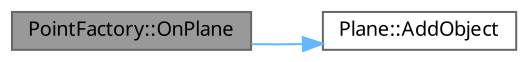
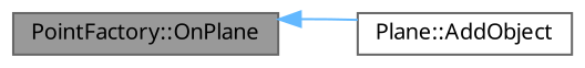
  digraph {
    rankdir=LR
    fontname="Noto Sans"
    node [fontname="Noto Sans" fontsize=10 shape=box style=filled]
    n1 [color=gray40 fillcolor=grey60 fontcolor=black height=0.2 label="PointFactory::OnPlane" width=0.4]
    n2 [color=grey40 fillcolor=white height=0.2 label="Plane::AddObject" width=0.4]
-   n1 -> n2 [color=steelblue1 fontname="Noto Sans" fontsize=10 labelfontname=Helvetica labelfontsize=10 style=solid]
+   n2 -> n1 [color=steelblue1 fontname="Noto Sans" fontsize=10 labelfontname=Helvetica labelfontsize=10 style=solid]
  }
